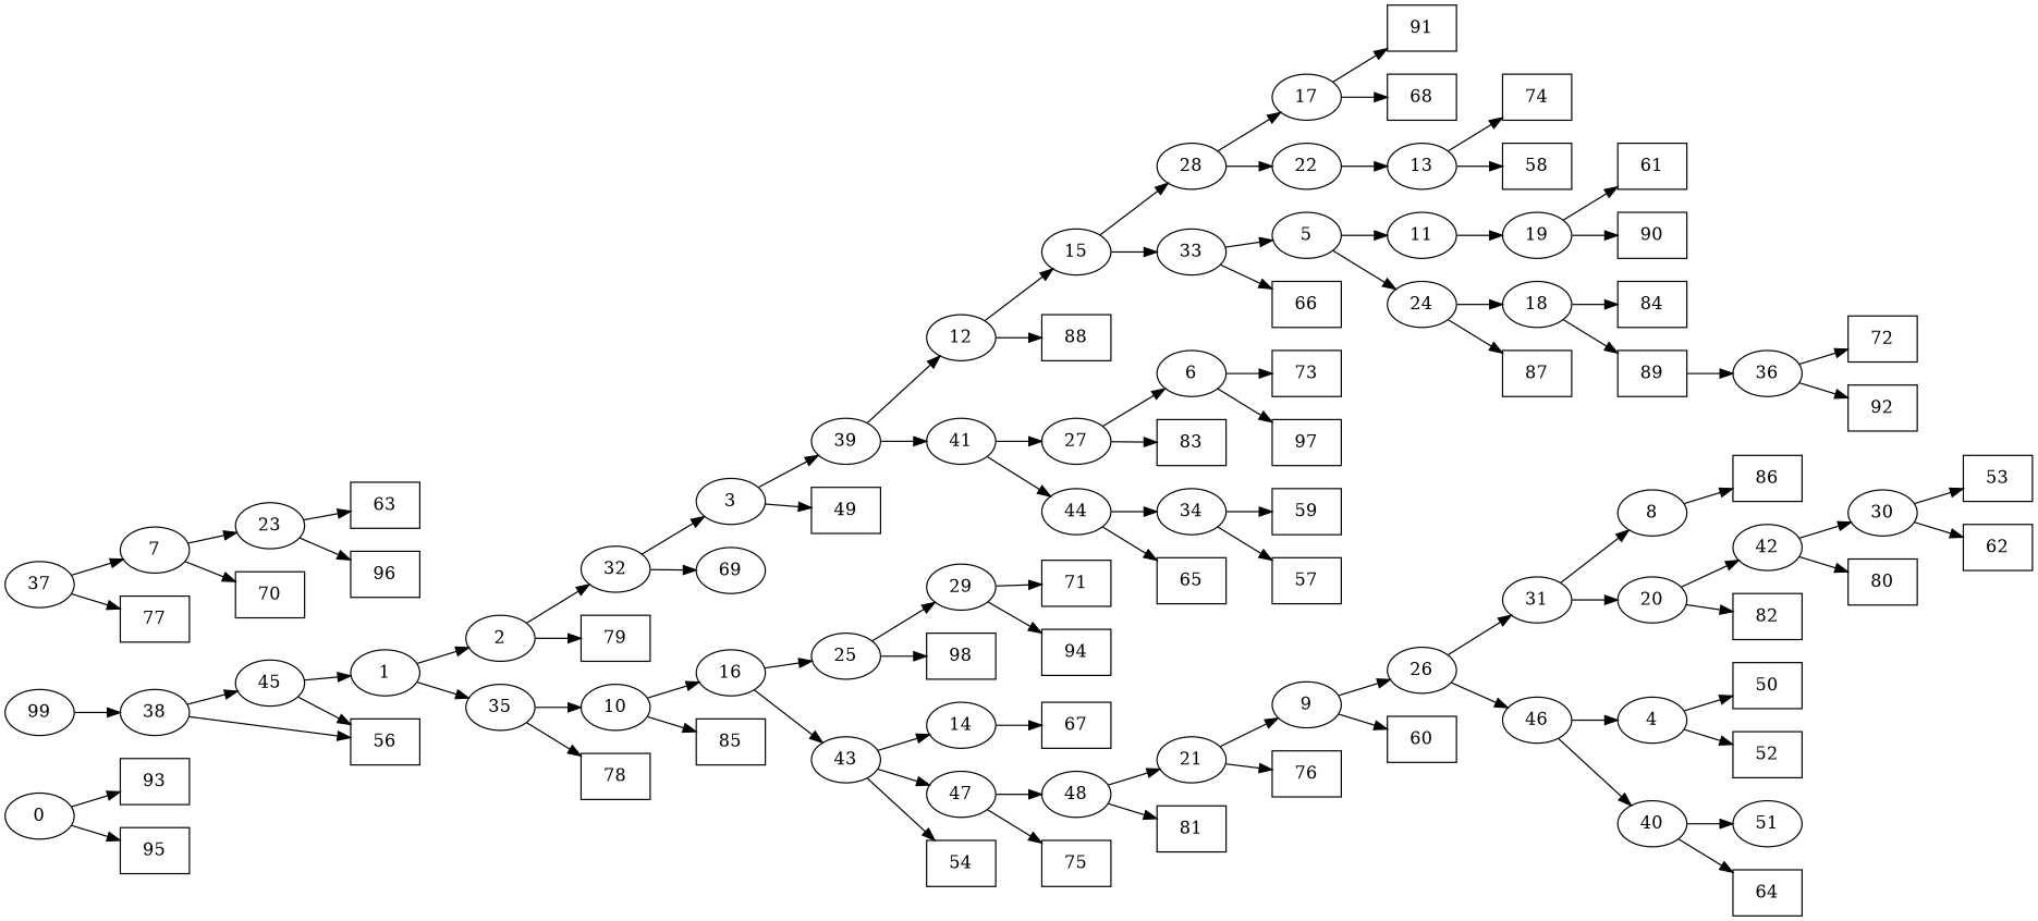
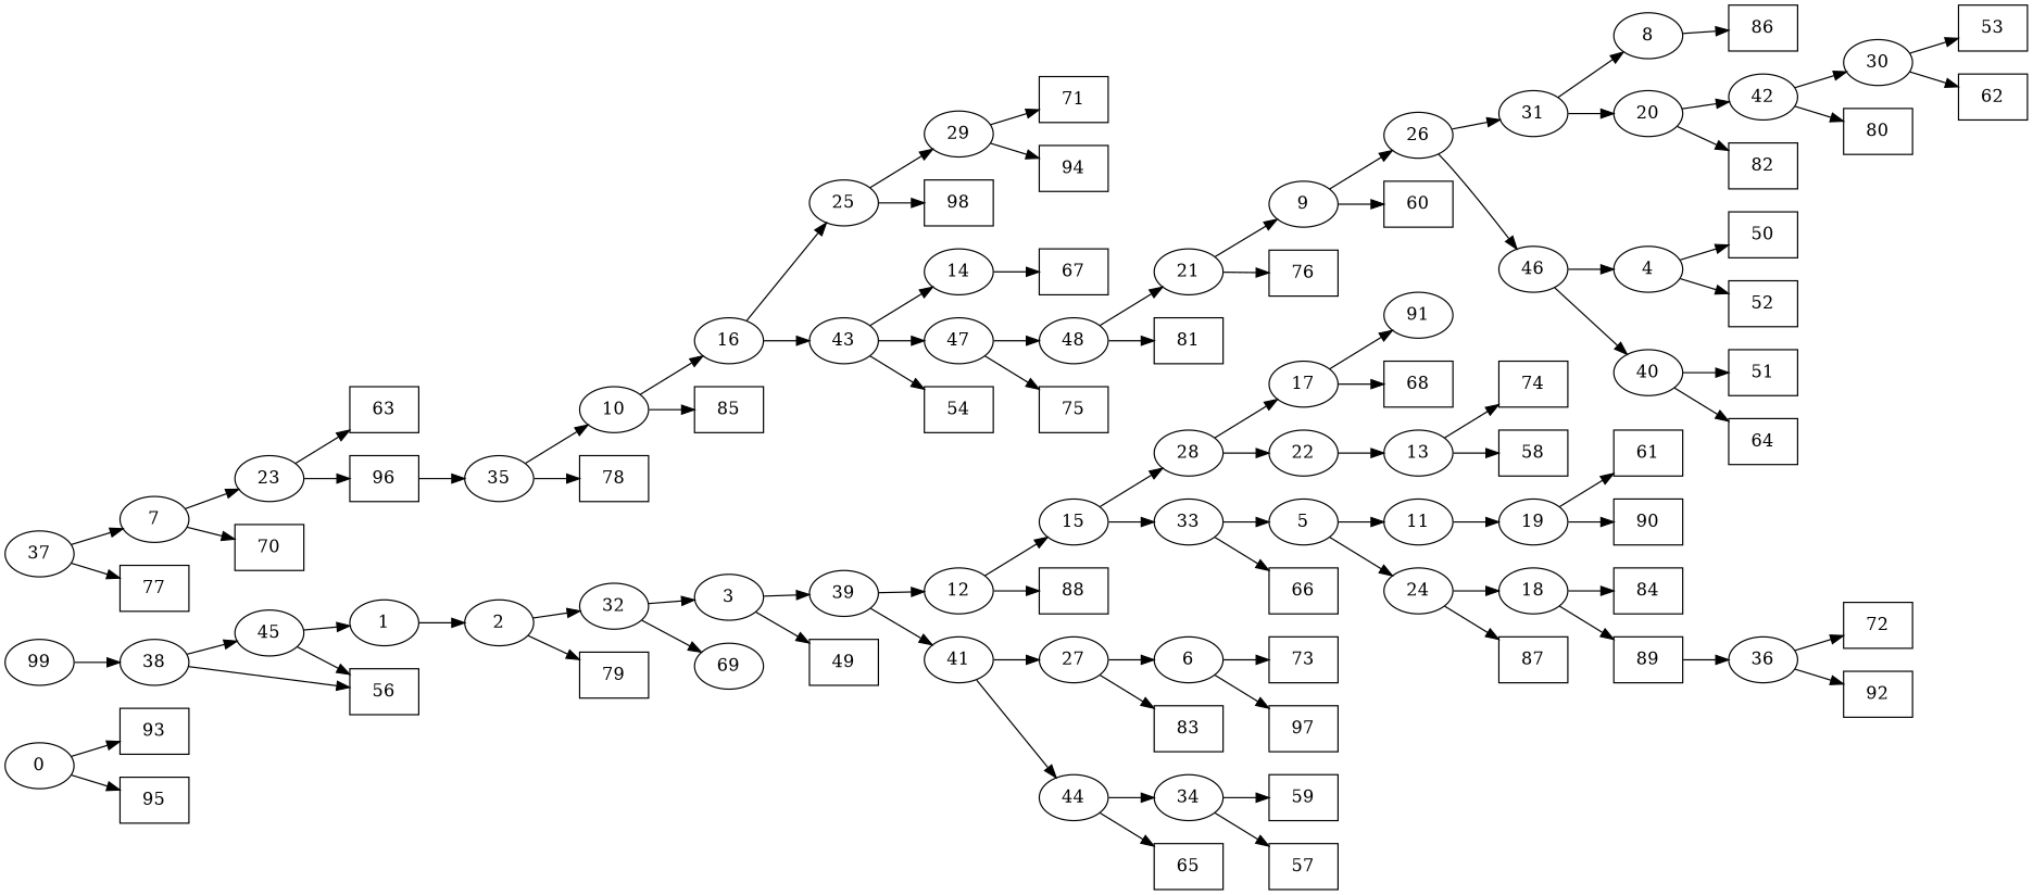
  digraph {
    rankdir=LR
    n1 [label=0]
    n2 [label=93 shape=box]
    n3 [label=95 shape=box]
    n4 [label=1]
    n5 [label=2]
    n6 [label=35]
    n7 [label=32]
    n8 [label=79 shape=box]
    n9 [label=10]
    n10 [label=78 shape=box]
    n11 [label=3]
    n12 [label=69 shape=ellipse]
    n13 [label=39]
    n14 [label=49 shape=box]
    n15 [label=12]
    n16 [label=41]
    n17 [label=4]
    n18 [label=50 shape=box]
    n19 [label=52 shape=box]
    n20 [label=5]
    n21 [label=11]
    n22 [label=24]
    n23 [label=19]
    n24 [label=18]
    n25 [label=87 shape=box]
    n26 [label=6]
    n27 [label=73 shape=box]
    n28 [label=97 shape=box]
    n29 [label=7]
    n30 [label=23]
    n31 [label=70 shape=box]
    n32 [label=63 shape=box]
    n33 [label=96 shape=box]
    n34 [label=8]
    n35 [label=86 shape=box]
    n36 [label=36]
    n37 [label=72 shape=box]
    n38 [label=92 shape=box]
    n39 [label=9]
    n40 [label=26]
    n41 [label=60 shape=box]
    n42 [label=31]
    n43 [label=46]
    n44 [label=16]
    n45 [label=85 shape=box]
    n46 [label=25]
    n47 [label=43]
    n48 [label=61 shape=box]
    n49 [label=90 shape=box]
    n50 [label=15]
    n51 [label=88 shape=box]
    n52 [label=28]
    n53 [label=33]
    n54 [label=13]
    n55 [label=74 shape=box]
    n56 [label=58 shape=box]
    n57 [label=14]
    n58 [label=67 shape=box]
    n59 [label=47]
    n60 [label=48]
    n61 [label=75 shape=box]
    n62 [label=17]
    n63 [label=22]
    n64 [label=66 shape=box]
    n65 [label=29]
    n66 [label=98 shape=box]
    n67 [label=54 shape=box]
-   n68 [label=91 shape=box]
+   n68 [label=91 shape=ellipse]
    n69 [label=68 shape=box]
    n70 [label=84 shape=box]
    n71 [label=89 shape=box]
    n72 [label=20]
    n73 [label=42]
    n74 [label=82 shape=box]
    n75 [label=30]
    n76 [label=80 shape=box]
    n77 [label=21]
    n78 [label=76 shape=box]
    n79 [label=71 shape=box]
    n80 [label=94 shape=box]
    n81 [label=40]
    n82 [label=27]
    n83 [label=83 shape=box]
    n84 [label=53 shape=box]
    n85 [label=62 shape=box]
    n86 [label=34]
    n87 [label=59 shape=box]
    n88 [label=57 shape=box]
    n89 [label=37]
    n90 [label=77 shape=box]
    n91 [label=38]
    n92 [label=45]
    n93 [label=56 shape=box]
    n94 [label=44]
-   n95 [label=51 shape=ellipse]
+   n95 [label=51 shape=box]
    n96 [label=64 shape=box]
    n97 [label=65 shape=box]
    n98 [label=81 shape=box]
    n99 [label=99]
    n1 -> n2
    n1 -> n3
    n4 -> n5
-   n4 -> n6
+   n33 -> n6
    n5 -> n7
    n5 -> n8
    n6 -> n9
    n6 -> n10
    n7 -> n11
    n7 -> n12
    n9 -> n44
    n9 -> n45
    n11 -> n13
    n11 -> n14
    n13 -> n15
    n13 -> n16
    n15 -> n50
    n15 -> n51
    n16 -> n82
    n16 -> n94
    n17 -> n18
    n17 -> n19
    n20 -> n21
    n20 -> n22
    n21 -> n23
    n22 -> n24
    n22 -> n25
    n23 -> n48
    n23 -> n49
    n24 -> n70
    n24 -> n71
    n26 -> n27
    n26 -> n28
    n29 -> n30
    n29 -> n31
    n30 -> n32
    n30 -> n33
    n34 -> n35
    n36 -> n37
    n36 -> n38
    n39 -> n40
    n39 -> n41
    n40 -> n42
    n40 -> n43
    n42 -> n34
    n42 -> n72
    n43 -> n17
    n43 -> n81
    n44 -> n46
    n44 -> n47
    n46 -> n65
    n46 -> n66
    n47 -> n57
    n47 -> n59
    n47 -> n67
    n50 -> n52
    n50 -> n53
    n52 -> n62
    n52 -> n63
    n53 -> n20
    n53 -> n64
    n54 -> n55
    n54 -> n56
    n57 -> n58
    n59 -> n60
    n59 -> n61
    n60 -> n77
    n60 -> n98
    n62 -> n68
    n62 -> n69
    n63 -> n54
    n65 -> n79
    n65 -> n80
    n71 -> n36
    n72 -> n73
    n72 -> n74
    n73 -> n75
    n73 -> n76
    n75 -> n84
    n75 -> n85
    n77 -> n39
    n77 -> n78
    n81 -> n95
    n81 -> n96
    n82 -> n26
    n82 -> n83
    n86 -> n87
    n86 -> n88
    n89 -> n29
    n89 -> n90
    n91 -> n92
    n91 -> n93
    n92 -> n4
    n92 -> n93
    n94 -> n86
    n94 -> n97
    n99 -> n91
  }
